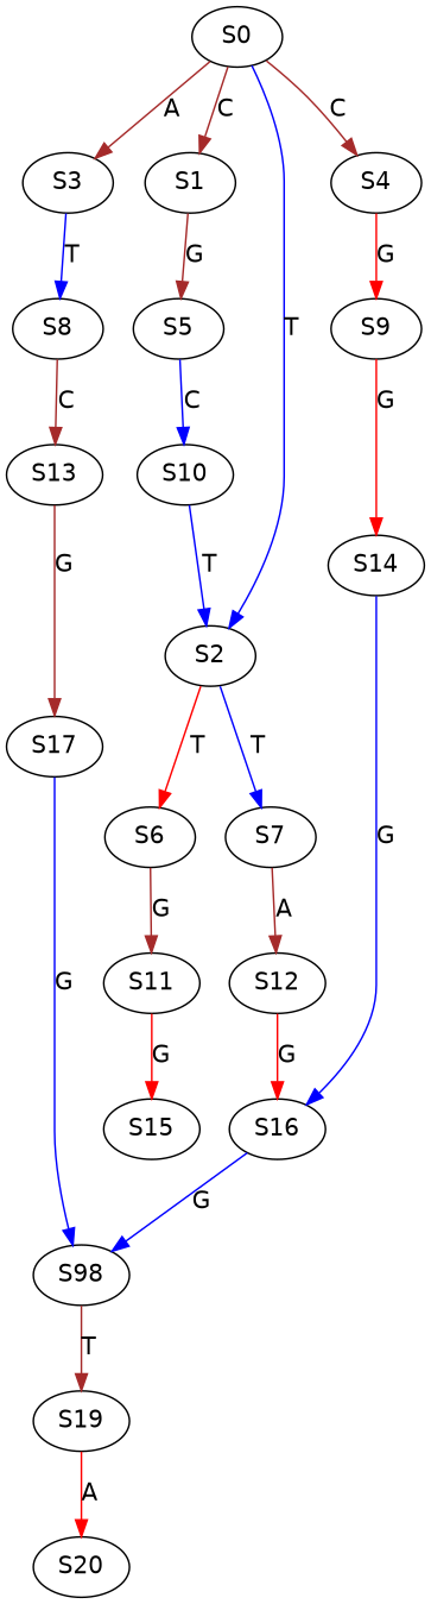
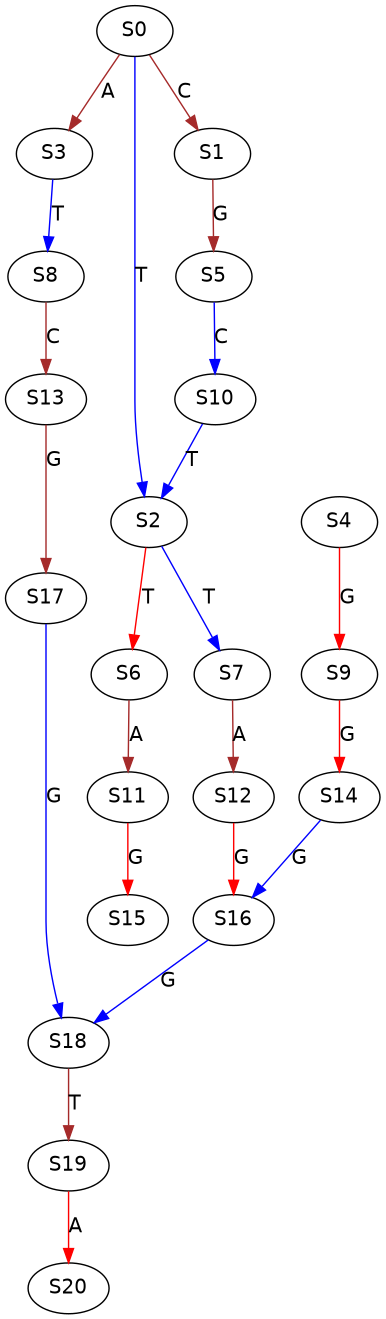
  strict digraph {
    fontname="DejaVu Sans"
    node [fontname="DejaVu Sans"]
    edge [color=brown fontname="DejaVu Sans"]
    S0
    S1
    S2
    S3
    S4
    S5
    S6
    S7
    S8
    S9
    S10
    S11
    S12
    S13
    S14
    S15
    S16
    S17
-   S18 [label=S98]
+   S18
    S19
    S20
    S0 -> S1 [label=C]
    S0 -> S2 [color=blue label=T]
    S0 -> S3 [label=A]
-   S0 -> S4 [label=C]
    S1 -> S5 [label=G]
    S2 -> S6 [color=red label=T]
    S2 -> S7 [color=blue label=T]
    S3 -> S8 [color=blue label=T]
    S4 -> S9 [color=red label=G]
    S5 -> S10 [color=blue label=C]
-   S6 -> S11 [label=G]
+   S6 -> S11 [label=A]
    S7 -> S12 [label=A]
    S8 -> S13 [label=C]
    S9 -> S14 [color=red label=G]
    S10 -> S2 [color=blue label=T]
    S11 -> S15 [color=red label=G]
    S12 -> S16 [color=red label=G]
    S13 -> S17 [label=G]
    S14 -> S16 [color=blue label=G]
    S16 -> S18 [color=blue label=G]
    S17 -> S18 [color=blue label=G]
    S18 -> S19 [label=T]
    S19 -> S20 [color=red label=A]
  }
